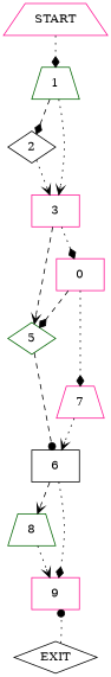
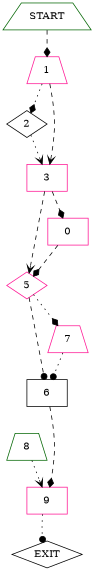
  digraph {
    node [color=darkgreen shape=trapezium]
    edge [arrowhead=diamond style=dashed]
-   n1 [color=deeppink label=START]
-   1
+   n1 [label=START]
+   1 [color=deeppink]
    2 [color=black shape=diamond]
    3 [color=deeppink shape=box]
    n5 [color=black label=EXIT shape=diamond]
    n6 [color=deeppink label=0 shape=box]
-   5 [shape=diamond]
+   5 [color=deeppink shape=diamond]
    6 [color=black shape=box]
    7 [color=deeppink]
    8
    9 [color=deeppink shape=box]
-   n1 -> 1 [style=dotted]
-   1 -> 2
-   1 -> 3 [arrowhead=vee style=dotted]
+   n1 -> 1
+   1 -> 2 [style=dotted]
+   1 -> 3 [arrowhead=vee]
    2 -> 3 [arrowhead=vee style=dotted]
-   3 -> n6 [style=dotted]
+   3 -> n6
    3 -> 5 [arrowhead=vee]
    n6 -> 5
    5 -> 6 [arrowhead=dot]
-   n6 -> 7 [style=dotted]
-   6 -> 8 [arrowhead=vee]
-   6 -> 9 [style=dotted]
-   7 -> 6 [arrowhead=vee style=dotted]
+   5 -> 7 [style=dotted]
+   6 -> 9
+   7 -> 6 [arrowhead=dot style=dotted]
    8 -> 9 [arrowhead=vee style=dotted]
-   n5 -> 9 [arrowhead=dot style=dotted]
+   9 -> n5 [arrowhead=dot style=dotted]
  }
